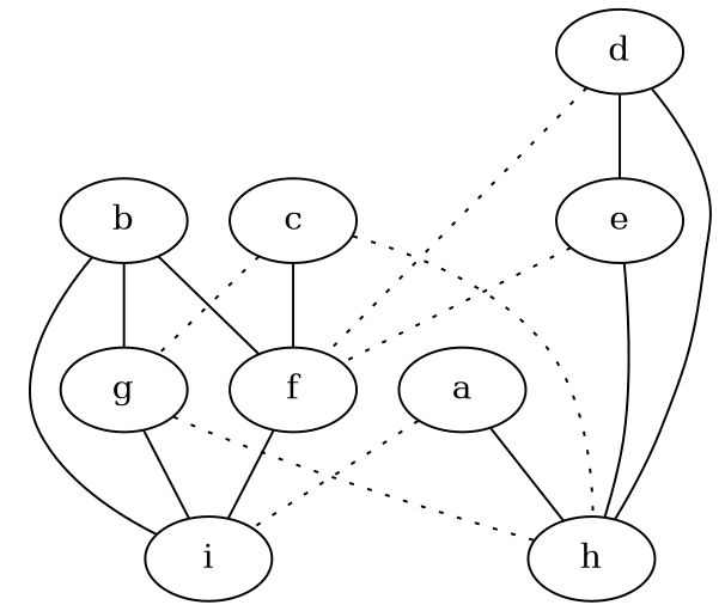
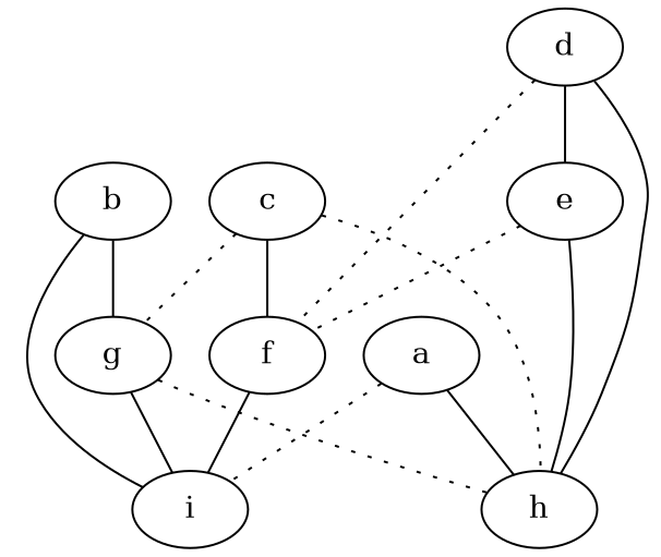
  graph {
    a
    h
    i
    b
    f
    g
    c
    d
    e
    a -- h [style=solid]
    a -- i [style=dotted]
    b -- i
-   b -- f
    b -- g
    f -- i
    g -- h [style=dotted]
    g -- i
    c -- h [style=dotted]
    c -- f
    c -- g [style=dotted]
    d -- h
    d -- f [style=dotted]
    d -- e
    e -- h
    e -- f [style=dotted]
  }
